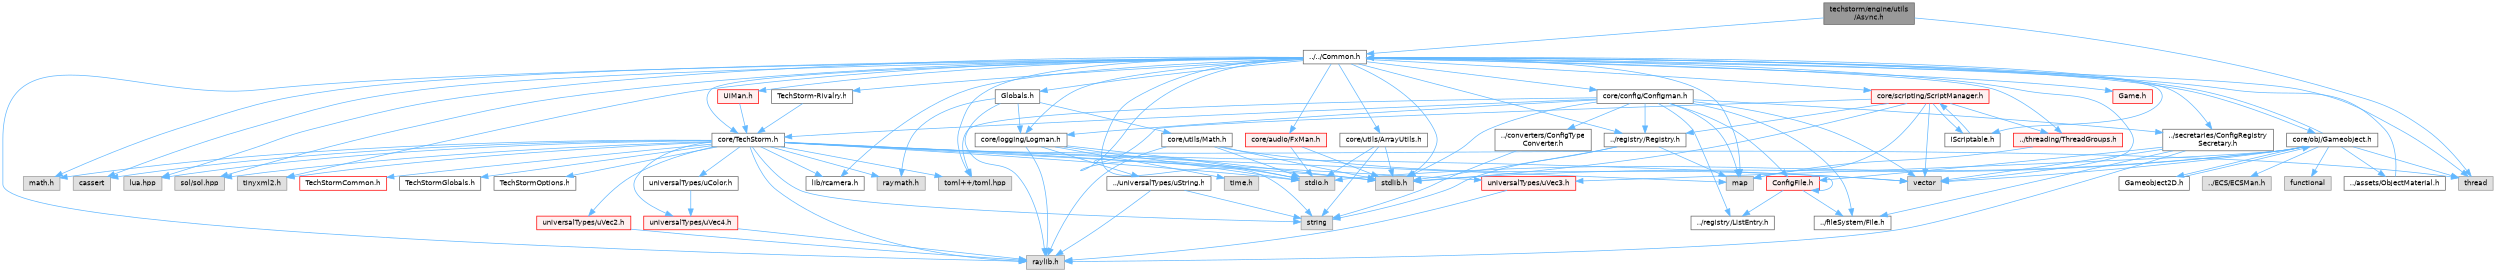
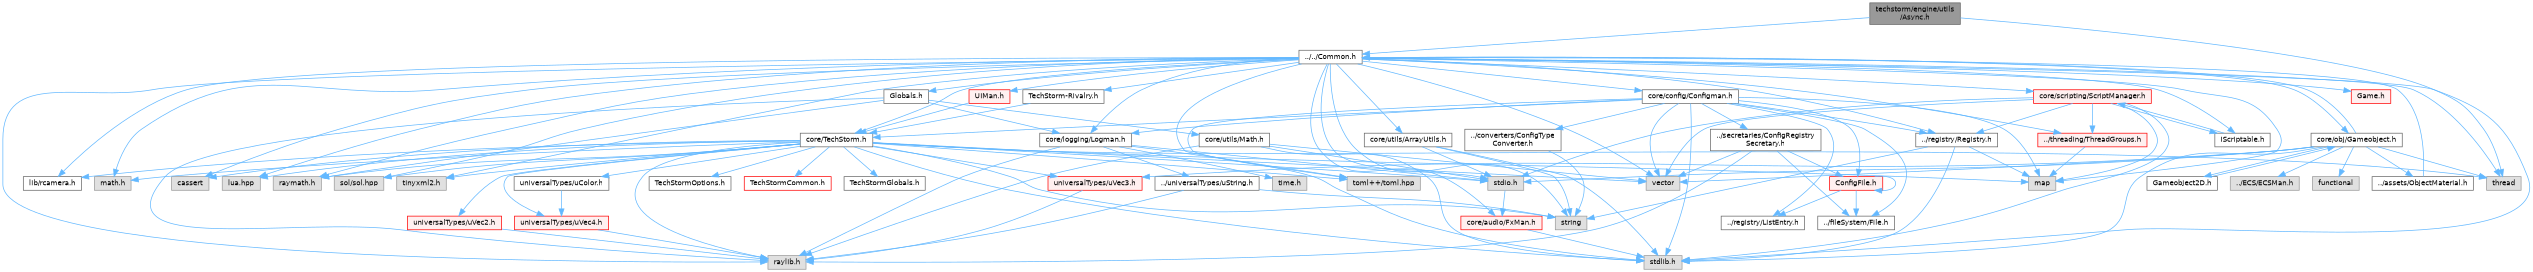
  digraph {
    node [color=grey40 fillcolor=white fontname=Helvetica fontsize=10 shape=box style=filled]
    edge [color=steelblue1 fontname=Helvetica fontsize=10 labelfontname=Helvetica labelfontsize=10 style=solid]
    n1 [color=gray40 fillcolor=grey60 fontcolor=black height=0.2 label="techstorm/engine/utils\l/Async.h" width=0.4]
    n2 [height=0.2 label="../../Common.h" width=0.4]
    n3 [color=grey60 fillcolor="#E0E0E0" height=0.2 label=thread width=0.4]
    n4 [color=grey60 fillcolor="#E0E0E0" height=0.2 label="raylib.h" width=0.4]
    n5 [color=grey60 fillcolor="#E0E0E0" height=0.2 label="raymath.h" width=0.4]
    n6 [height=0.2 label="lib/rcamera.h" width=0.4]
    n7 [color=grey60 fillcolor="#E0E0E0" height=0.2 label="stdio.h" width=0.4]
    n8 [color=grey60 fillcolor="#E0E0E0" height=0.2 label="stdlib.h" width=0.4]
    n9 [color=grey60 fillcolor="#E0E0E0" height=0.2 label=string width=0.4]
    n10 [color=grey60 fillcolor="#E0E0E0" height=0.2 label=vector width=0.4]
    n11 [color=grey60 fillcolor="#E0E0E0" height=0.2 label=map width=0.4]
    n12 [color=grey60 fillcolor="#E0E0E0" height=0.2 label="math.h" width=0.4]
    n13 [color=grey60 fillcolor="#E0E0E0" height=0.2 label=cassert width=0.4]
    n14 [color=grey60 fillcolor="#E0E0E0" height=0.2 label="lua.hpp" width=0.4]
    n15 [color=grey60 fillcolor="#E0E0E0" height=0.2 label="sol/sol.hpp" width=0.4]
    n16 [color=grey60 fillcolor="#E0E0E0" height=0.2 label="toml++/toml.hpp" width=0.4]
    n17 [color=grey60 fillcolor="#E0E0E0" height=0.2 label="tinyxml2.h" width=0.4]
    n18 [height=0.2 label="Globals.h" width=0.4]
    n19 [height=0.2 label="core/logging/Logman.h" width=0.4]
    n20 [height=0.2 label="core/TechStorm.h" width=0.4]
    n21 [height=0.2 label="core/config/Configman.h" width=0.4]
    n22 [height=0.2 label="../registry/Registry.h" width=0.4]
    n23 [height=0.2 label="core/obj/Gameobject.h" width=0.4]
    n24 [color=red fillcolor="#FFF0F0" height=0.2 label="core/scripting/ScriptManager.h" width=0.4]
    n25 [height=0.2 label="IScriptable.h" width=0.4]
    n26 [height=0.2 label="core/utils/ArrayUtils.h" width=0.4]
    n27 [color=red fillcolor="#FFF0F0" height=0.2 label="core/audio/FxMan.h" width=0.4]
    n28 [color=red fillcolor="#FFF0F0" height=0.2 label="UIMan.h" width=0.4]
    n29 [height=0.2 label="TechStorm-Rivalry.h" width=0.4]
    n30 [color=red fillcolor="#FFF0F0" height=0.2 label="Game.h" width=0.4]
    n31 [color=red fillcolor="#FFF0F0" height=0.2 label="../threading/ThreadGroups.h" width=0.4]
    n32 [height=0.2 label="core/utils/Math.h" width=0.4]
    n33 [color=grey60 fillcolor="#E0E0E0" height=0.2 label="time.h" width=0.4]
    n34 [height=0.2 label="../universalTypes/uString.h" width=0.4]
    n35 [height=0.2 label="TechStormOptions.h" width=0.4]
    n36 [color=red height=0.2 label="TechStormCommon.h" width=0.4]
    n37 [height=0.2 label="TechStormGlobals.h" width=0.4]
    n38 [color=red fillcolor="#FFF0F0" height=0.2 label="universalTypes/uVec2.h" width=0.4]
    n39 [color=red fillcolor="#FFF0F0" height=0.2 label="universalTypes/uVec3.h" width=0.4]
    n40 [color=red fillcolor="#FFF0F0" height=0.2 label="universalTypes/uVec4.h" width=0.4]
    n41 [height=0.2 label="universalTypes/uColor.h" width=0.4]
    n42 [height=0.2 label="../fileSystem/File.h" width=0.4]
    n43 [color=red fillcolor="#FFF0F0" height=0.2 label="ConfigFile.h" width=0.4]
    n44 [height=0.2 label="../registry/ListEntry.h" width=0.4]
    n45 [height=0.2 label="../converters/ConfigType\lConverter.h" width=0.4]
    n46 [height=0.2 label="../secretaries/ConfigRegistry\lSecretary.h" width=0.4]
    n47 [height=0.2 label="Gameobject2D.h" width=0.4]
    n48 [color=grey60 fillcolor="#E0E0E0" height=0.2 label="../ECS/ECSMan.h" width=0.4]
    n49 [height=0.2 label="../assets/ObjectMaterial.h" width=0.4]
    n50 [color=grey60 fillcolor="#E0E0E0" height=0.2 label=functional width=0.4]
    n1 -> n2
    n1 -> n3
    n2 -> n3
    n2 -> n4
-   n2 -> n46
+   n2 -> n5
    n2 -> n6
    n2 -> n7
    n2 -> n8
    n2 -> n9
    n2 -> n10
    n2 -> n11
    n2 -> n12
    n2 -> n13
    n2 -> n14
    n2 -> n15
    n2 -> n16
    n2 -> n17
    n2 -> n18
    n2 -> n19
    n2 -> n20
    n2 -> n21
    n2 -> n22
    n2 -> n23
    n2 -> n24
    n2 -> n25
    n2 -> n26
    n2 -> n27
    n2 -> n28
    n2 -> n29
    n2 -> n30
    n2 -> n31
    n18 -> n4
    n18 -> n5
    n18 -> n19
    n18 -> n32
    n19 -> n4
    n19 -> n7
    n19 -> n8
    n19 -> n33
    n19 -> n34
    n20 -> n3
    n20 -> n4
    n20 -> n5
    n20 -> n6
    n20 -> n7
    n20 -> n8
    n20 -> n9
    n20 -> n10
    n20 -> n11
    n20 -> n12
    n20 -> n13
    n20 -> n14
    n20 -> n15
    n20 -> n16
    n20 -> n17
    n20 -> n35
    n20 -> n36
    n20 -> n37
    n20 -> n38
    n20 -> n39
    n20 -> n40
    n20 -> n41
    n21 -> n8
    n21 -> n10
    n21 -> n11
    n21 -> n16
    n21 -> n19
    n21 -> n20
    n21 -> n22
    n21 -> n42
    n21 -> n43
    n21 -> n44
    n21 -> n45
    n21 -> n46
    n22 -> n8
    n22 -> n9
    n22 -> n11
    n23 -> n2
    n23 -> n3
    n23 -> n7
    n23 -> n8
    n23 -> n10
    n23 -> n39
    n23 -> n47
    n23 -> n48
    n23 -> n49
    n23 -> n50
    n24 -> n7
    n24 -> n8
    n24 -> n10
    n24 -> n11
    n24 -> n22
    n24 -> n25
    n24 -> n31
    n25 -> n24
    n26 -> n7
    n26 -> n8
    n26 -> n9
-   n27 -> n7
+   n7 -> n27
    n27 -> n8
    n28 -> n20
    n29 -> n20
    n31 -> n11
    n32 -> n4
    n32 -> n7
    n32 -> n8
    n32 -> n10
    n34 -> n4
    n34 -> n9
    n38 -> n4
    n39 -> n4
    n40 -> n4
    n41 -> n40
    n43 -> n42
    n43 -> n43
    n43 -> n44
    n45 -> n9
    n46 -> n4
    n46 -> n10
    n46 -> n42
    n46 -> n43
    n47 -> n23
    n49 -> n2
  }
